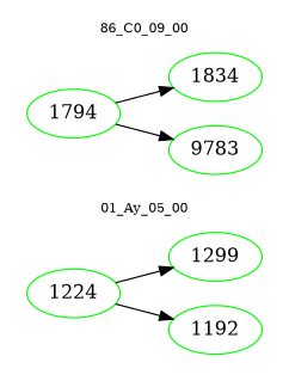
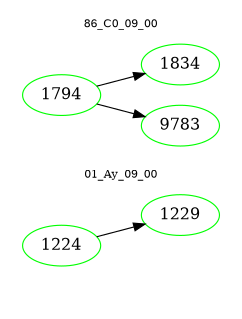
  digraph {
    rankdir=LR
    node [color=green]
    edge [color=black]
    n1 [label=1224]
-   n2 [label=1192]
-   n3 [label=1299]
+   n3 [label=1229]
    n4 [label=1794]
    n5 [label=9783]
    n6 [label=1834]
    subgraph cluster_1 {
      color=white
      fontsize=10
-     label="01_Ay_05_00"
+     label="01_Ay_09_00"
      n1
-     n2
      n3
    }
    subgraph cluster_2 {
      color=white
      fontsize=10
      label="86_C0_09_00"
      n4
      n5
      n6
    }
-   n1 -> n2
    n1 -> n3
    n4 -> n5
    n4 -> n6
  }
